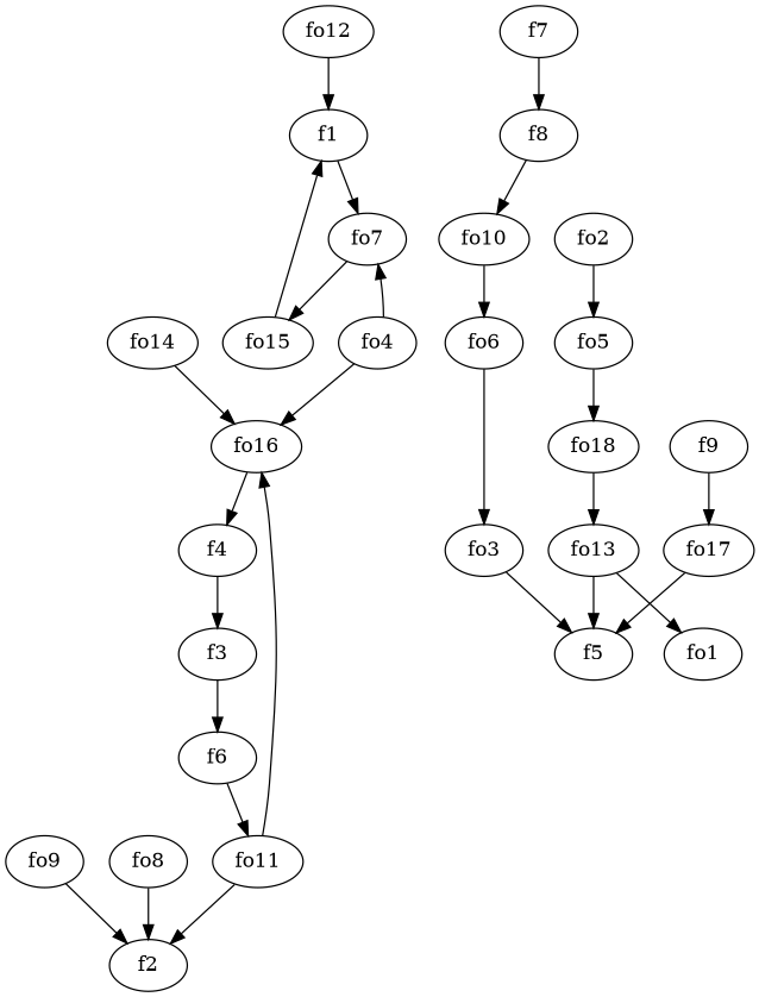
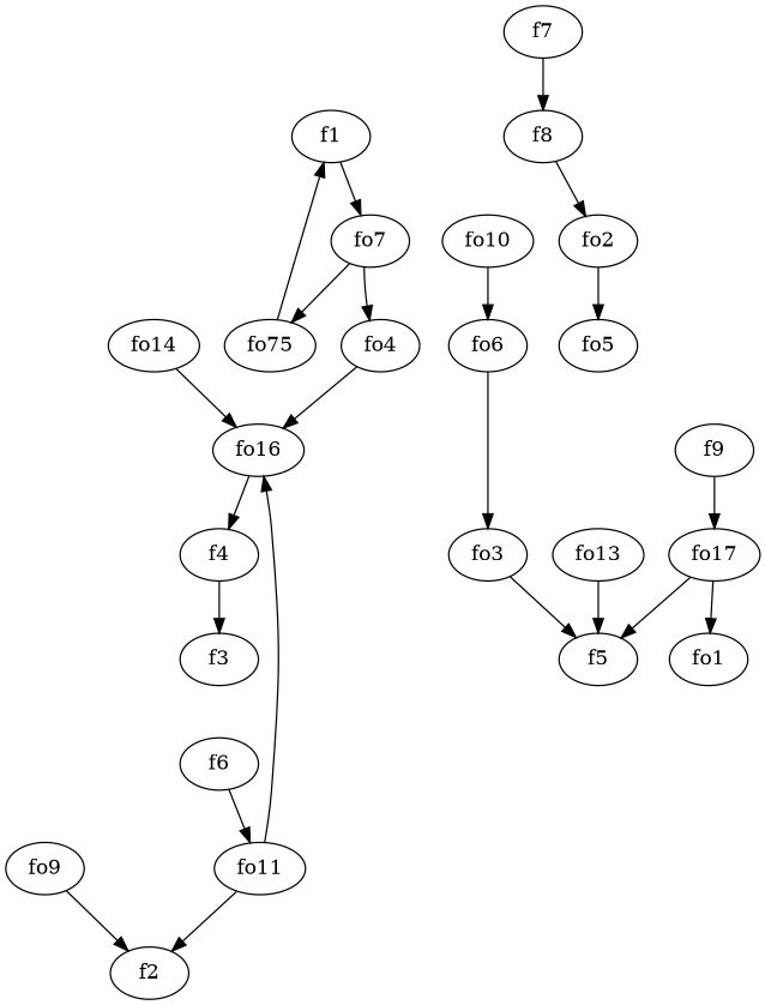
  strict digraph {
    edge [weight=2]
    f1
    fo7
-   fo15
+   fo15 [label=fo75]
    fo16
    f4
    f3
    f6
    fo11
    fo17
    f5
    fo1
    f2
    f7
    f8
    fo2
    fo5
    f9
    fo9
-   fo18
    fo3
    fo4
    fo13
    fo6
-   fo8
    fo10
-   fo12
    fo14
    f1 -> fo7
    fo7 -> fo15
    fo15 -> f1
    fo16 -> f4
    f4 -> f3
-   f3 -> f6
    f6 -> fo11
    fo11 -> fo16
    fo11 -> f2
    fo17 -> f5
-   fo13 -> fo1
+   fo17 -> fo1
    f7 -> f8
-   f8 -> fo10
+   f8 -> fo2
    fo2 -> fo5
-   fo5 -> fo18
    f9 -> fo17
    fo9 -> f2
-   fo18 -> fo13
    fo3 -> f5
-   fo4 -> fo7
+   fo7 -> fo4
    fo4 -> fo16
    fo13 -> f5
    fo6 -> fo3
-   fo8 -> f2
    fo10 -> fo6
-   fo12 -> f1
    fo14 -> fo16
  }
